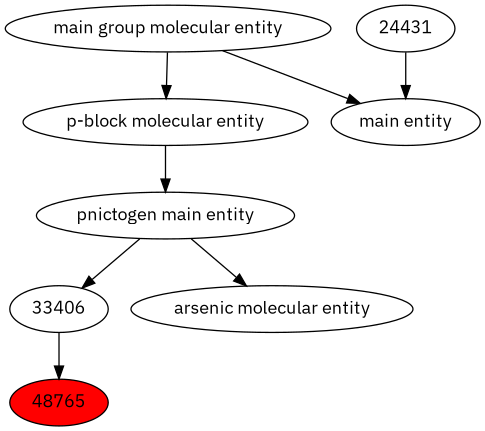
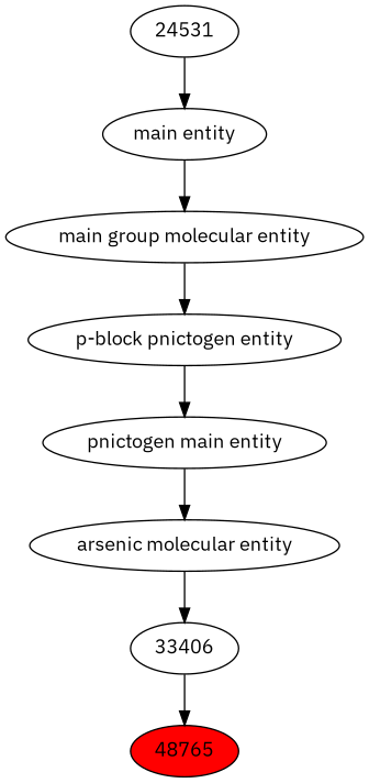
  digraph {
    fontname="IBM Plex Sans"
    node [fontname="IBM Plex Sans"]
    edge [fontname="IBM Plex Sans"]
    n1 [fillcolor=red label=48765 style=filled]
    n2 [label=33406]
    n3 [label="arsenic molecular entity"]
    n4 [label="pnictogen main entity"]
-   n5 [label="p-block molecular entity"]
+   n5 [label="p-block pnictogen entity"]
    n6 [label="main group molecular entity"]
    n7 [label="main entity"]
-   n8 [label=24431]
+   n8 [label=24531]
    n2 -> n1
-   n4 -> n2
+   n3 -> n2
    n4 -> n3
    n5 -> n4
    n6 -> n5
-   n6 -> n7
+   n7 -> n6
    n8 -> n7
  }
